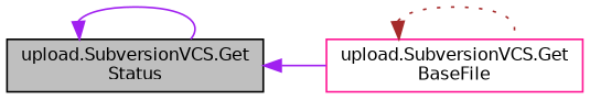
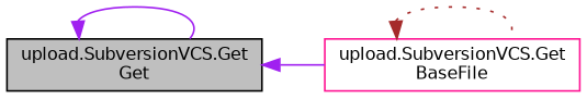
  digraph {
    rankdir=LR
    node [fontname=Helvetica fontsize=10 shape=record style=filled]
    edge [color=purple dir=back fontname=Helvetica fontsize=10 labelfontname=Helvetica labelfontsize=10 style=solid]
-   n1 [color=black fillcolor=grey75 fontcolor=black height=0.2 label="upload.SubversionVCS.Get\lStatus" width=0.4]
+   n1 [color=black fillcolor=grey75 fontcolor=black height=0.2 label="upload.SubversionVCS.Get\lGet" width=0.4]
    n2 [color=deeppink fillcolor=white height=0.2 label="upload.SubversionVCS.Get\lBaseFile" width=0.4]
    n1 -> n1
    n1 -> n2
    n2 -> n2 [color=brown style=dotted]
  }
